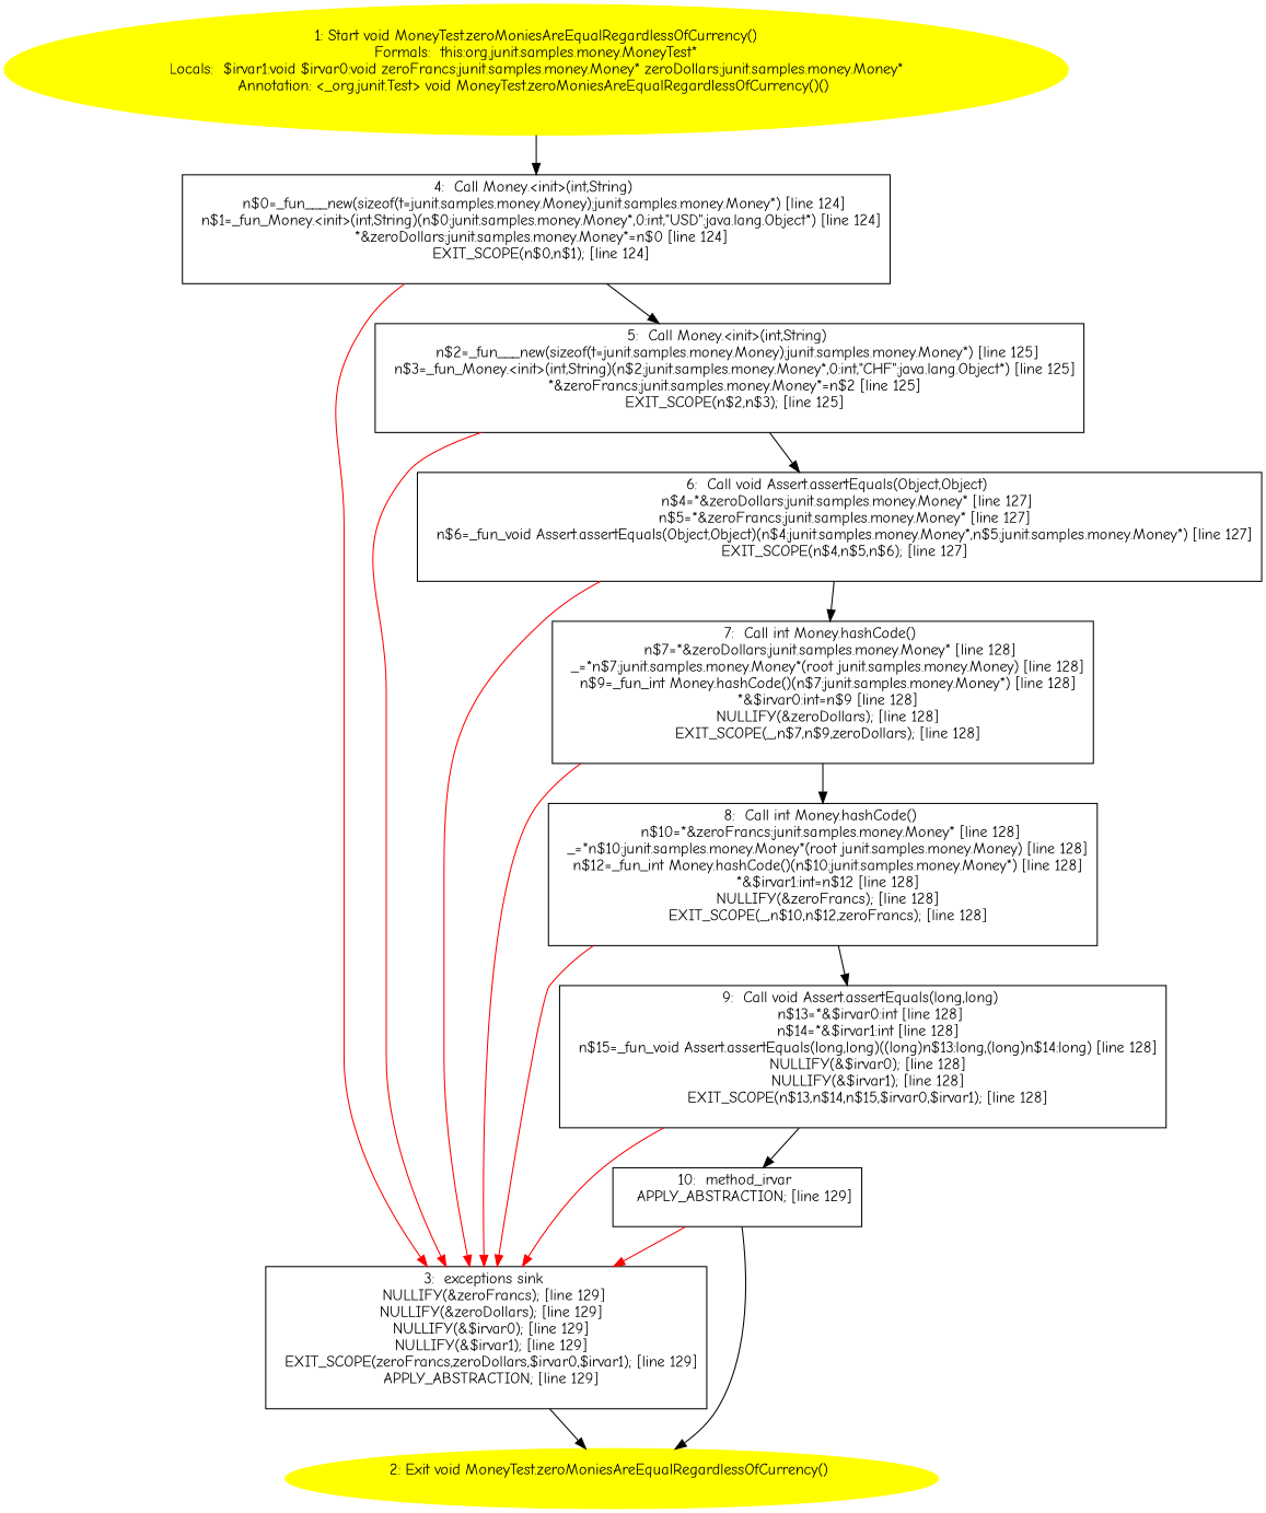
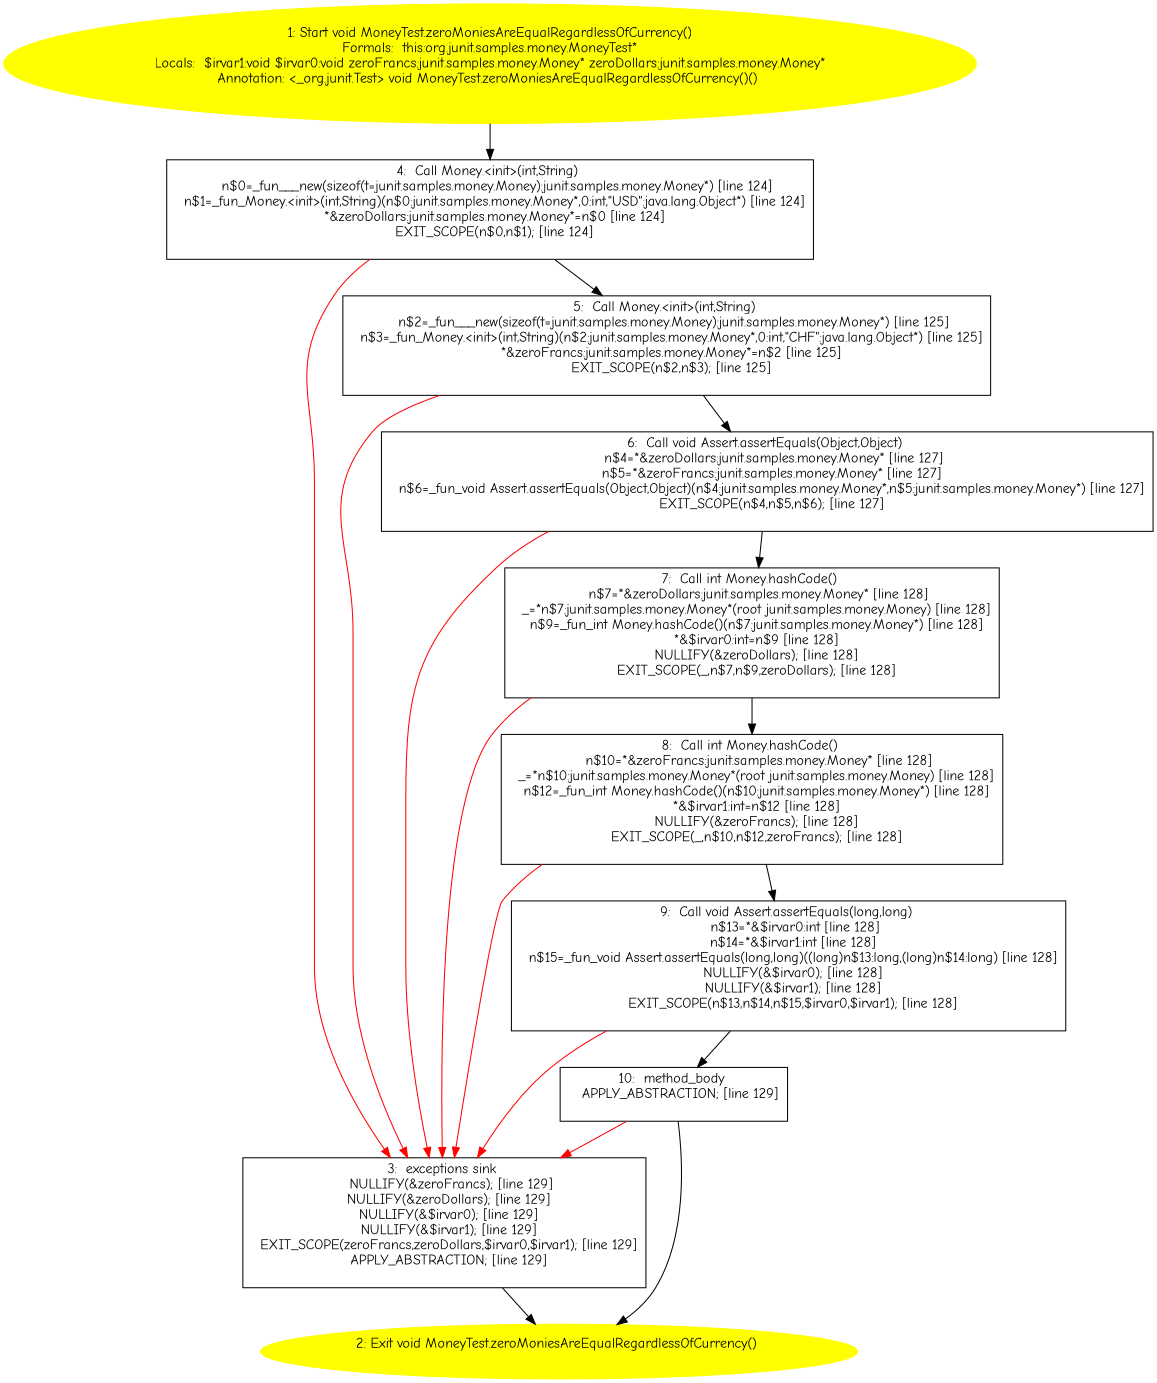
  digraph {
    fontname="Comic Neue"
    node [fontname="Comic Neue" shape=box]
    edge [fontname="Comic Neue"]
    n1 [color=yellow label="1: Start void MoneyTest.zeroMoniesAreEqualRegardlessOfCurrency()\nFormals:  this:org.junit.samples.money.MoneyTest*\nLocals:  $irvar1:void $irvar0:void zeroFrancs:junit.samples.money.Money* zeroDollars:junit.samples.money.Money*\nAnnotation: <_org.junit.Test> void MoneyTest.zeroMoniesAreEqualRegardlessOfCurrency()() \n  " style=filled shape=""]
    n2 [label="4:  Call Money.<init>(int,String) \n   n$0=_fun___new(sizeof(t=junit.samples.money.Money):junit.samples.money.Money*) [line 124]\n  n$1=_fun_Money.<init>(int,String)(n$0:junit.samples.money.Money*,0:int,\"USD\":java.lang.Object*) [line 124]\n  *&zeroDollars:junit.samples.money.Money*=n$0 [line 124]\n  EXIT_SCOPE(n$0,n$1); [line 124]\n "]
    n3 [label="3:  exceptions sink \n   NULLIFY(&zeroFrancs); [line 129]\n  NULLIFY(&zeroDollars); [line 129]\n  NULLIFY(&$irvar0); [line 129]\n  NULLIFY(&$irvar1); [line 129]\n  EXIT_SCOPE(zeroFrancs,zeroDollars,$irvar0,$irvar1); [line 129]\n  APPLY_ABSTRACTION; [line 129]\n "]
    n4 [label="5:  Call Money.<init>(int,String) \n   n$2=_fun___new(sizeof(t=junit.samples.money.Money):junit.samples.money.Money*) [line 125]\n  n$3=_fun_Money.<init>(int,String)(n$2:junit.samples.money.Money*,0:int,\"CHF\":java.lang.Object*) [line 125]\n  *&zeroFrancs:junit.samples.money.Money*=n$2 [line 125]\n  EXIT_SCOPE(n$2,n$3); [line 125]\n "]
    n5 [color=yellow label="2: Exit void MoneyTest.zeroMoniesAreEqualRegardlessOfCurrency() \n  " style=filled shape=""]
    n6 [label="6:  Call void Assert.assertEquals(Object,Object) \n   n$4=*&zeroDollars:junit.samples.money.Money* [line 127]\n  n$5=*&zeroFrancs:junit.samples.money.Money* [line 127]\n  n$6=_fun_void Assert.assertEquals(Object,Object)(n$4:junit.samples.money.Money*,n$5:junit.samples.money.Money*) [line 127]\n  EXIT_SCOPE(n$4,n$5,n$6); [line 127]\n "]
    n7 [label="7:  Call int Money.hashCode() \n   n$7=*&zeroDollars:junit.samples.money.Money* [line 128]\n  _=*n$7:junit.samples.money.Money*(root junit.samples.money.Money) [line 128]\n  n$9=_fun_int Money.hashCode()(n$7:junit.samples.money.Money*) [line 128]\n  *&$irvar0:int=n$9 [line 128]\n  NULLIFY(&zeroDollars); [line 128]\n  EXIT_SCOPE(_,n$7,n$9,zeroDollars); [line 128]\n "]
    n8 [label="8:  Call int Money.hashCode() \n   n$10=*&zeroFrancs:junit.samples.money.Money* [line 128]\n  _=*n$10:junit.samples.money.Money*(root junit.samples.money.Money) [line 128]\n  n$12=_fun_int Money.hashCode()(n$10:junit.samples.money.Money*) [line 128]\n  *&$irvar1:int=n$12 [line 128]\n  NULLIFY(&zeroFrancs); [line 128]\n  EXIT_SCOPE(_,n$10,n$12,zeroFrancs); [line 128]\n "]
    n9 [label="9:  Call void Assert.assertEquals(long,long) \n   n$13=*&$irvar0:int [line 128]\n  n$14=*&$irvar1:int [line 128]\n  n$15=_fun_void Assert.assertEquals(long,long)((long)n$13:long,(long)n$14:long) [line 128]\n  NULLIFY(&$irvar0); [line 128]\n  NULLIFY(&$irvar1); [line 128]\n  EXIT_SCOPE(n$13,n$14,n$15,$irvar0,$irvar1); [line 128]\n "]
-   n10 [label="10:  method_irvar \n   APPLY_ABSTRACTION; [line 129]\n "]
+   n10 [label="10:  method_body \n   APPLY_ABSTRACTION; [line 129]\n "]
    n1 -> n2
    n2 -> n3 [color=red]
    n2 -> n4
    n3 -> n5
    n4 -> n3 [color=red]
    n4 -> n6
    n6 -> n3 [color=red]
    n6 -> n7
    n7 -> n3 [color=red]
    n7 -> n8
    n8 -> n3 [color=red]
    n8 -> n9
    n9 -> n3 [color=red]
    n9 -> n10
    n10 -> n3 [color=red]
    n10 -> n5
  }
